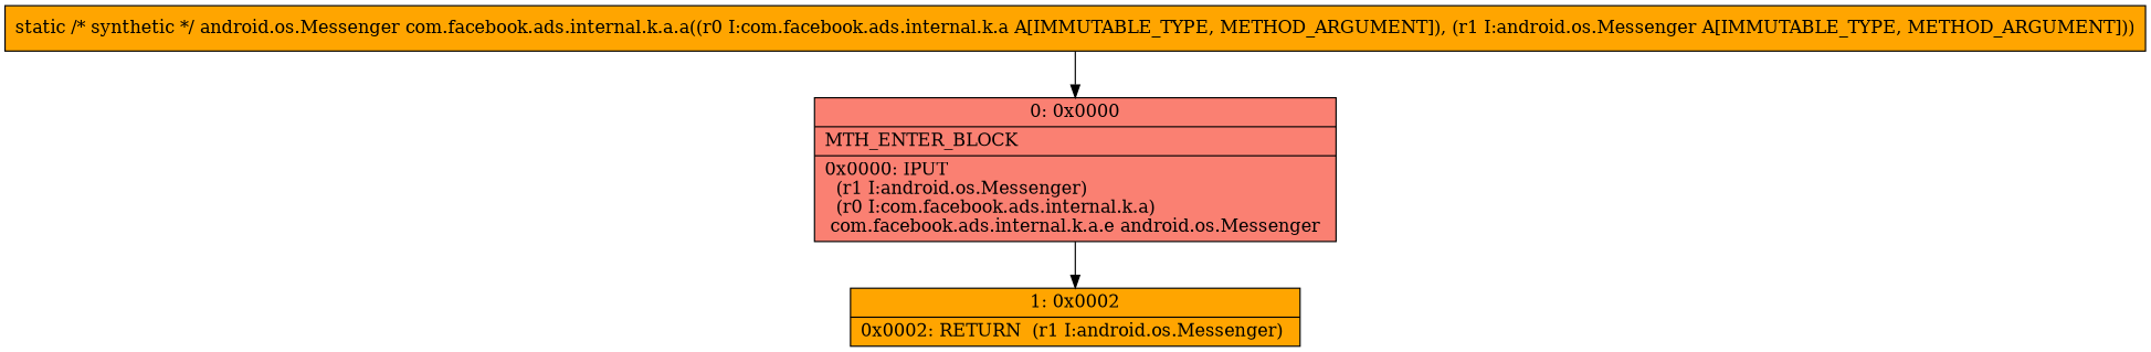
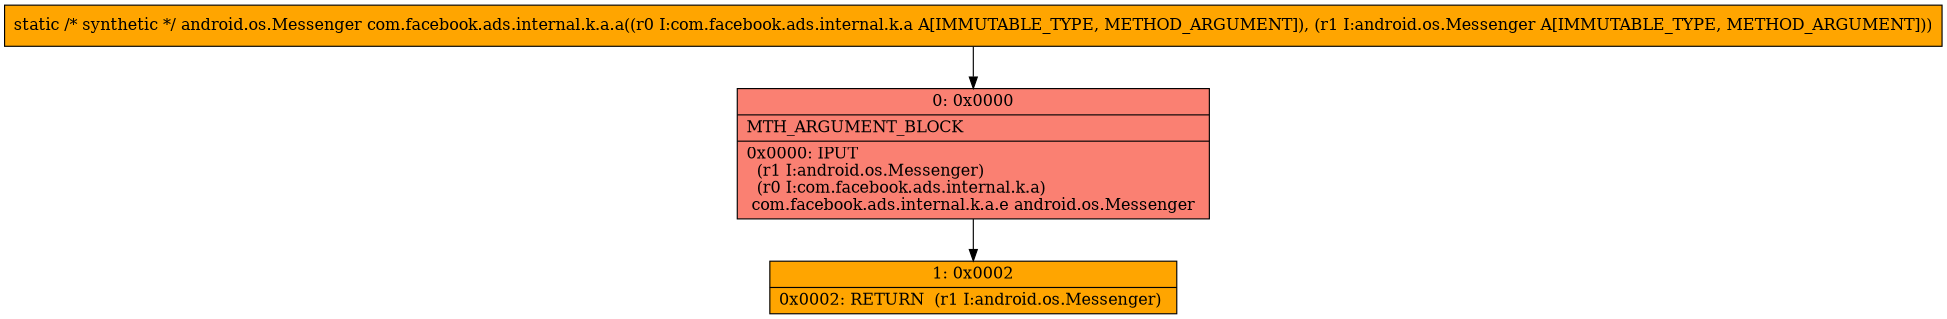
  digraph {
    node [shape=record style=filled fillcolor=orange]
-   n1 [label="{0\:\ 0x0000|MTH_ENTER_BLOCK\l|0x0000: IPUT  \l  (r1 I:android.os.Messenger)\l  (r0 I:com.facebook.ads.internal.k.a)\l com.facebook.ads.internal.k.a.e android.os.Messenger \l}" fillcolor=salmon]
+   n1 [label="{0\:\ 0x0000|MTH_ARGUMENT_BLOCK\l|0x0000: IPUT  \l  (r1 I:android.os.Messenger)\l  (r0 I:com.facebook.ads.internal.k.a)\l com.facebook.ads.internal.k.a.e android.os.Messenger \l}" fillcolor=salmon]
    n2 [label="{1\:\ 0x0002|0x0002: RETURN  (r1 I:android.os.Messenger) \l}"]
    n3 [label="{static \/* synthetic *\/ android.os.Messenger com.facebook.ads.internal.k.a.a((r0 I:com.facebook.ads.internal.k.a A[IMMUTABLE_TYPE, METHOD_ARGUMENT]), (r1 I:android.os.Messenger A[IMMUTABLE_TYPE, METHOD_ARGUMENT])) }"]
    n1 -> n2
    n3 -> n1
  }
